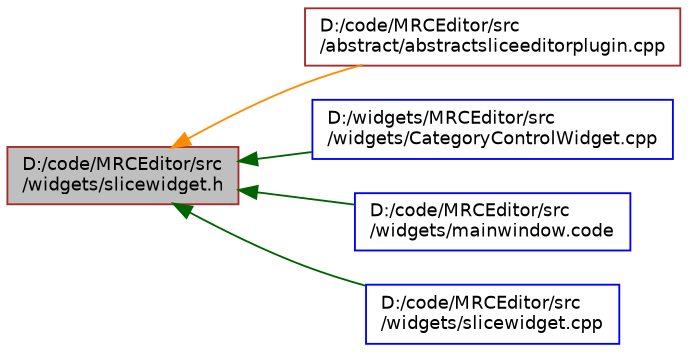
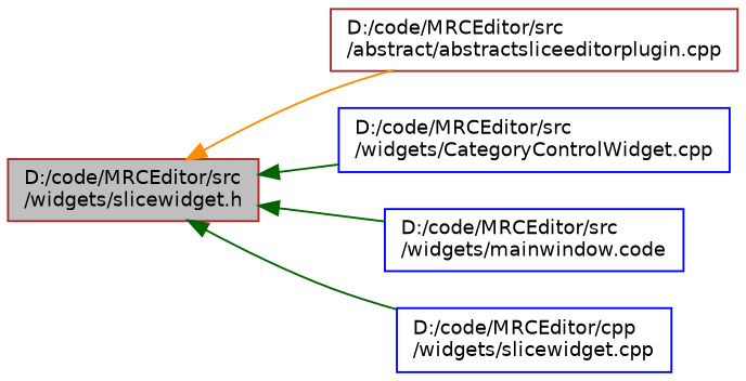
  digraph {
    rankdir=LR
    node [color=blue fillcolor=white fontname=Helvetica fontsize=10 shape=record style=filled]
    edge [color=darkgreen dir=back fontname=Helvetica fontsize=10 labelfontname=Helvetica labelfontsize=10 style=solid]
    n1 [color=brown fillcolor=grey75 fontcolor=black height=0.2 label="D:/code/MRCEditor/src\l/widgets/slicewidget.h" width=0.4]
    n2 [color=brown height=0.2 label="D:/code/MRCEditor/src\l/abstract/abstractsliceeditorplugin.cpp" width=0.4]
-   n3 [height=0.2 label="D:/widgets/MRCEditor/src\l/widgets/CategoryControlWidget.cpp" width=0.4]
+   n3 [height=0.2 label="D:/code/MRCEditor/src\l/widgets/CategoryControlWidget.cpp" width=0.4]
    n4 [height=0.2 label="D:/code/MRCEditor/src\l/widgets/mainwindow.code" width=0.4]
-   n5 [height=0.2 label="D:/code/MRCEditor/src\l/widgets/slicewidget.cpp" width=0.4]
+   n5 [height=0.2 label="D:/code/MRCEditor/cpp\l/widgets/slicewidget.cpp" width=0.4]
    n1 -> n2 [color=darkorange]
    n1 -> n3
    n1 -> n4
    n1 -> n5
  }
